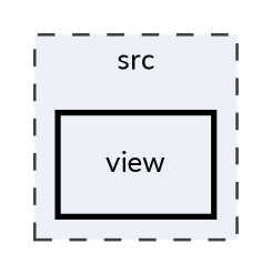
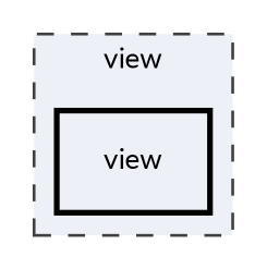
  digraph {
    compound=true
    fontname=Lato
    n1 [color=black fillcolor="#edf0f7" fontname=Lato fontsize=10 label=view shape=box style="filled,bold,"]
    subgraph cluster_1 {
      bgcolor="#edf0f7"
      fontsize=10
-     label=src
+     label=view
      pencolor=grey25
      style="filled,dashed,"
      n1
    }
  }
